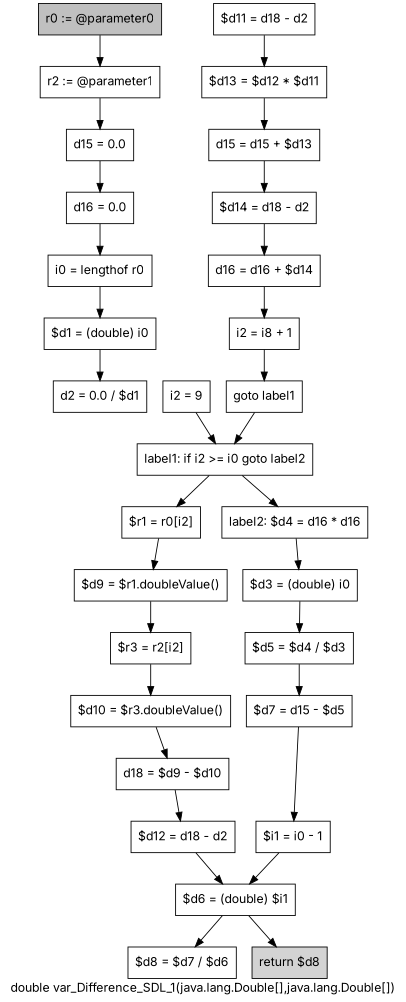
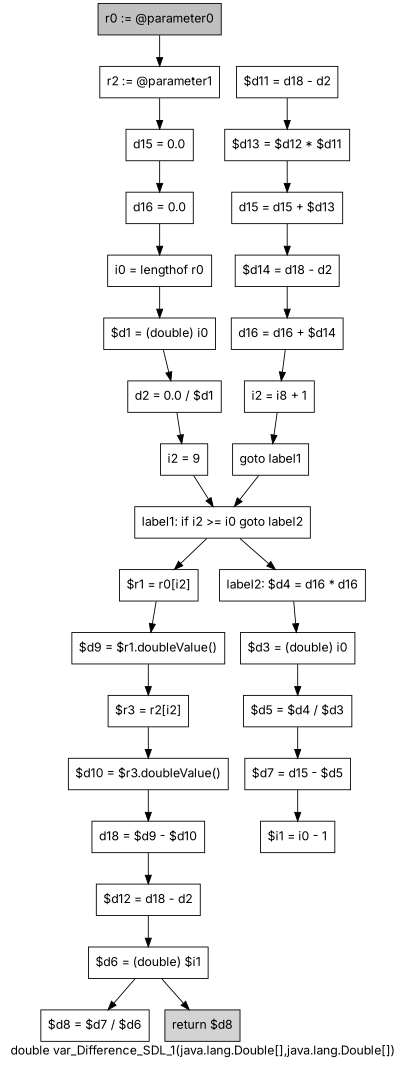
  digraph {
    fontname=Inter
    label="double var_Difference_SDL_1(java.lang.Double[],java.lang.Double[])"
    node [fontname=Inter shape=box]
    edge [fontname=Inter]
    n1 [fillcolor=gray label="r0 := @parameter0" style=filled]
    n2 [label="r2 := @parameter1"]
    n3 [label="d15 = 0.0"]
    n4 [label="d16 = 0.0"]
    n5 [label="i0 = lengthof r0"]
    n6 [label="$d1 = (double) i0"]
    n7 [label="d2 = 0.0 / $d1"]
    n8 [label="i2 = 9"]
    n9 [label="label1: if i2 >= i0 goto label2"]
    n10 [label="$r1 = r0[i2]"]
    n11 [label="label2: $d4 = d16 * d16"]
    n12 [label="$d9 = $r1.doubleValue()"]
    n13 [label="$d3 = (double) i0"]
    n14 [label="$r3 = r2[i2]"]
    n15 [label="$d5 = $d4 / $d3"]
    n16 [label="$d10 = $r3.doubleValue()"]
    n17 [label="d18 = $d9 - $d10"]
    n18 [label="$d12 = d18 - d2"]
    n19 [label="$d6 = (double) $i1"]
    n20 [label="$d11 = d18 - d2"]
    n21 [label="$d13 = $d12 * $d11"]
    n22 [label="d15 = d15 + $d13"]
    n23 [label="$d14 = d18 - d2"]
    n24 [label="d16 = d16 + $d14"]
    n25 [label="i2 = i8 + 1"]
    n26 [label="goto label1"]
    n27 [label="$d7 = d15 - $d5"]
    n28 [label="$i1 = i0 - 1"]
    n29 [label="$d8 = $d7 / $d6"]
    n30 [fillcolor=lightgray label="return $d8" style=filled]
    n1 -> n2
    n2 -> n3
    n3 -> n4
    n4 -> n5
    n5 -> n6
    n6 -> n7
+   n7 -> n8
    n8 -> n9
    n9 -> n10
    n9 -> n11
    n10 -> n12
    n11 -> n13
    n12 -> n14
    n13 -> n15
    n14 -> n16
    n15 -> n27
    n16 -> n17
    n17 -> n18
    n18 -> n19
    n19 -> n29
    n19 -> n30
    n20 -> n21
    n21 -> n22
    n22 -> n23
    n23 -> n24
    n24 -> n25
    n25 -> n26
    n26 -> n9
    n27 -> n28
-   n28 -> n19
  }
